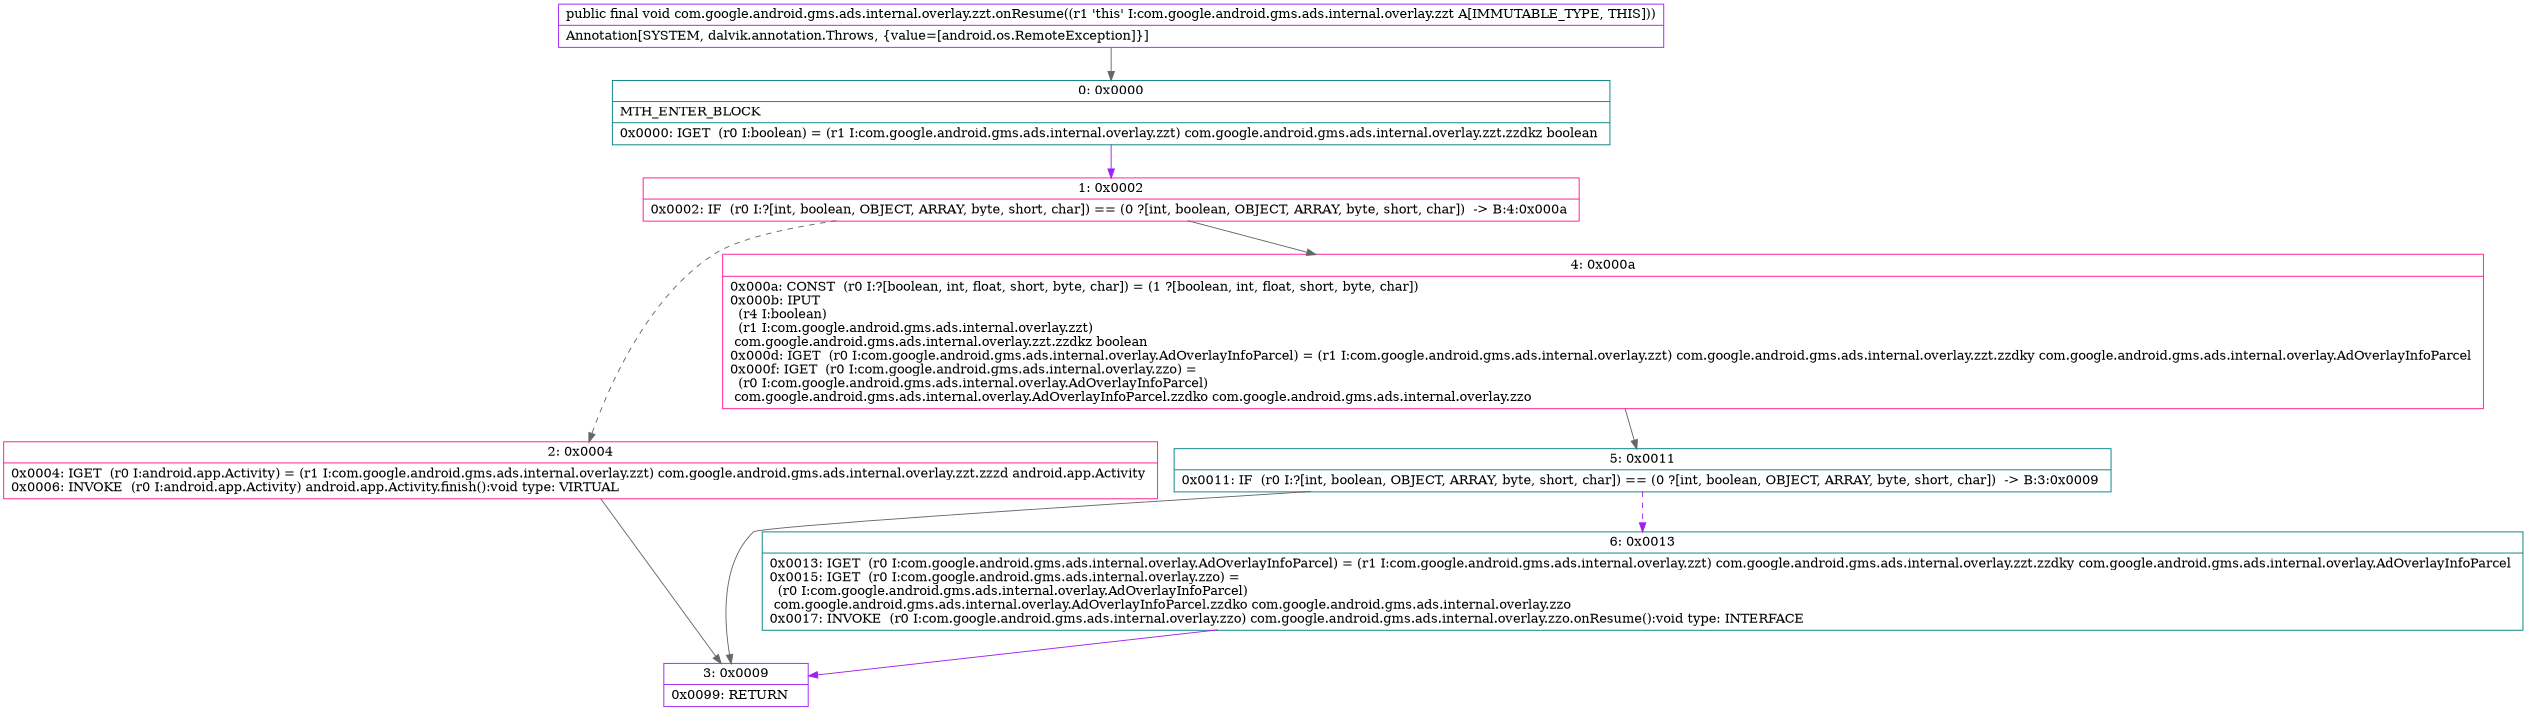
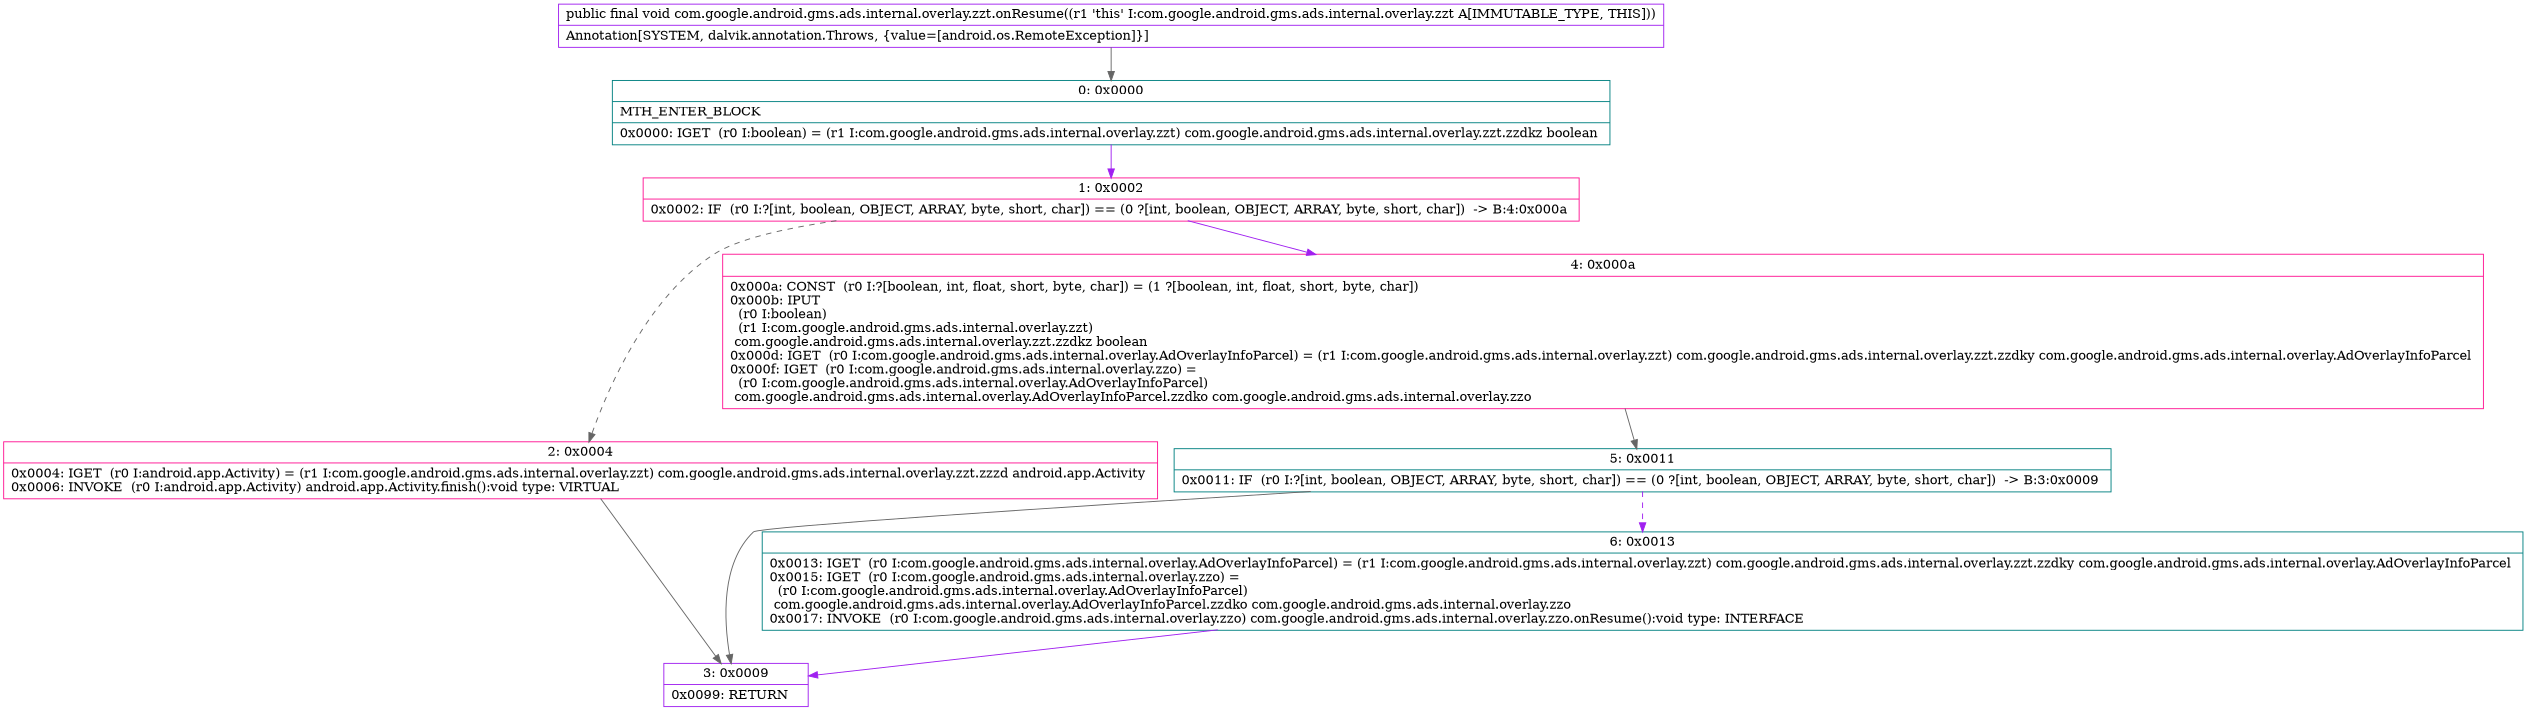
  digraph {
    node [color=teal shape=record]
    edge [color=gray40]
    n1 [label="{0\:\ 0x0000|MTH_ENTER_BLOCK\l|0x0000: IGET  (r0 I:boolean) = (r1 I:com.google.android.gms.ads.internal.overlay.zzt) com.google.android.gms.ads.internal.overlay.zzt.zzdkz boolean \l}"]
    n2 [color=deeppink label="{1\:\ 0x0002|0x0002: IF  (r0 I:?[int, boolean, OBJECT, ARRAY, byte, short, char]) == (0 ?[int, boolean, OBJECT, ARRAY, byte, short, char])  \-\> B:4:0x000a \l}"]
    n3 [color=deeppink label="{2\:\ 0x0004|0x0004: IGET  (r0 I:android.app.Activity) = (r1 I:com.google.android.gms.ads.internal.overlay.zzt) com.google.android.gms.ads.internal.overlay.zzt.zzzd android.app.Activity \l0x0006: INVOKE  (r0 I:android.app.Activity) android.app.Activity.finish():void type: VIRTUAL \l}"]
-   n4 [color=deeppink label="{4\:\ 0x000a|0x000a: CONST  (r0 I:?[boolean, int, float, short, byte, char]) = (1 ?[boolean, int, float, short, byte, char]) \l0x000b: IPUT  \l  (r4 I:boolean)\l  (r1 I:com.google.android.gms.ads.internal.overlay.zzt)\l com.google.android.gms.ads.internal.overlay.zzt.zzdkz boolean \l0x000d: IGET  (r0 I:com.google.android.gms.ads.internal.overlay.AdOverlayInfoParcel) = (r1 I:com.google.android.gms.ads.internal.overlay.zzt) com.google.android.gms.ads.internal.overlay.zzt.zzdky com.google.android.gms.ads.internal.overlay.AdOverlayInfoParcel \l0x000f: IGET  (r0 I:com.google.android.gms.ads.internal.overlay.zzo) = \l  (r0 I:com.google.android.gms.ads.internal.overlay.AdOverlayInfoParcel)\l com.google.android.gms.ads.internal.overlay.AdOverlayInfoParcel.zzdko com.google.android.gms.ads.internal.overlay.zzo \l}"]
+   n4 [color=deeppink label="{4\:\ 0x000a|0x000a: CONST  (r0 I:?[boolean, int, float, short, byte, char]) = (1 ?[boolean, int, float, short, byte, char]) \l0x000b: IPUT  \l  (r0 I:boolean)\l  (r1 I:com.google.android.gms.ads.internal.overlay.zzt)\l com.google.android.gms.ads.internal.overlay.zzt.zzdkz boolean \l0x000d: IGET  (r0 I:com.google.android.gms.ads.internal.overlay.AdOverlayInfoParcel) = (r1 I:com.google.android.gms.ads.internal.overlay.zzt) com.google.android.gms.ads.internal.overlay.zzt.zzdky com.google.android.gms.ads.internal.overlay.AdOverlayInfoParcel \l0x000f: IGET  (r0 I:com.google.android.gms.ads.internal.overlay.zzo) = \l  (r0 I:com.google.android.gms.ads.internal.overlay.AdOverlayInfoParcel)\l com.google.android.gms.ads.internal.overlay.AdOverlayInfoParcel.zzdko com.google.android.gms.ads.internal.overlay.zzo \l}"]
    n5 [color=purple label="{3\:\ 0x0009|0x0099: RETURN   \l}"]
    n6 [label="{5\:\ 0x0011|0x0011: IF  (r0 I:?[int, boolean, OBJECT, ARRAY, byte, short, char]) == (0 ?[int, boolean, OBJECT, ARRAY, byte, short, char])  \-\> B:3:0x0009 \l}"]
    n7 [label="{6\:\ 0x0013|0x0013: IGET  (r0 I:com.google.android.gms.ads.internal.overlay.AdOverlayInfoParcel) = (r1 I:com.google.android.gms.ads.internal.overlay.zzt) com.google.android.gms.ads.internal.overlay.zzt.zzdky com.google.android.gms.ads.internal.overlay.AdOverlayInfoParcel \l0x0015: IGET  (r0 I:com.google.android.gms.ads.internal.overlay.zzo) = \l  (r0 I:com.google.android.gms.ads.internal.overlay.AdOverlayInfoParcel)\l com.google.android.gms.ads.internal.overlay.AdOverlayInfoParcel.zzdko com.google.android.gms.ads.internal.overlay.zzo \l0x0017: INVOKE  (r0 I:com.google.android.gms.ads.internal.overlay.zzo) com.google.android.gms.ads.internal.overlay.zzo.onResume():void type: INTERFACE \l}"]
    n8 [color=purple label="{public final void com.google.android.gms.ads.internal.overlay.zzt.onResume((r1 'this' I:com.google.android.gms.ads.internal.overlay.zzt A[IMMUTABLE_TYPE, THIS]))  | Annotation[SYSTEM, dalvik.annotation.Throws, \{value=[android.os.RemoteException]\}]\l}"]
    n1 -> n2 [color=purple]
    n2 -> n3 [style=dashed]
-   n2 -> n4
+   n2 -> n4 [color=purple]
    n3 -> n5
    n4 -> n6
    n6 -> n5
    n6 -> n7 [color=purple style=dashed]
    n7 -> n5 [color=purple]
    n8 -> n1
  }
